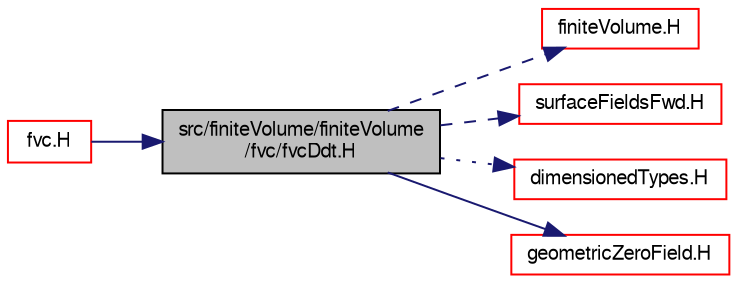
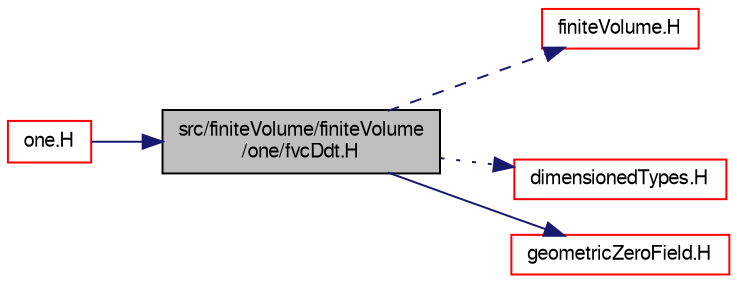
  digraph {
    rankdir=LR
    node [color=red fontname=FreeSans fontsize=10 shape=record]
    edge [color=midnightblue fontname=FreeSans fontsize=10 labelfontname=FreeSans labelfontsize=10 style=dashed]
-   n1 [color=black fillcolor=grey75 fontcolor=black height=0.2 label="src/finiteVolume/finiteVolume\l/fvc/fvcDdt.H" style=filled width=0.4]
+   n1 [color=black fillcolor=grey75 fontcolor=black height=0.2 label="src/finiteVolume/finiteVolume\l/one/fvcDdt.H" style=filled width=0.4]
    n2 [height=0.2 label="finiteVolume.H" width=0.4]
-   n3 [height=0.2 label="surfaceFieldsFwd.H" width=0.4]
    n4 [height=0.2 label="dimensionedTypes.H" width=0.4]
    n5 [height=0.2 label="geometricZeroField.H" width=0.4]
-   n6 [height=0.2 label="fvc.H" width=0.4]
+   n6 [height=0.2 label="one.H" width=0.4]
    n1 -> n2
-   n1 -> n3
    n1 -> n4 [style=dotted]
    n1 -> n5 [style=solid]
    n6 -> n1 [style=solid]
  }
